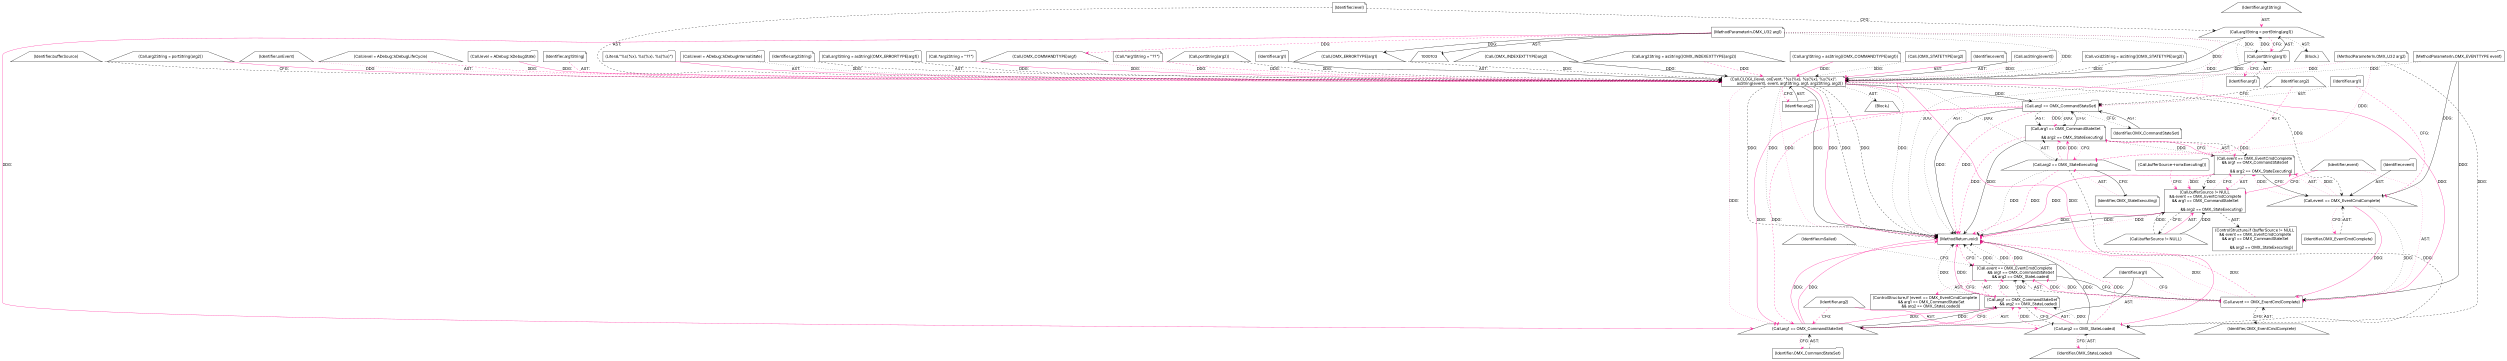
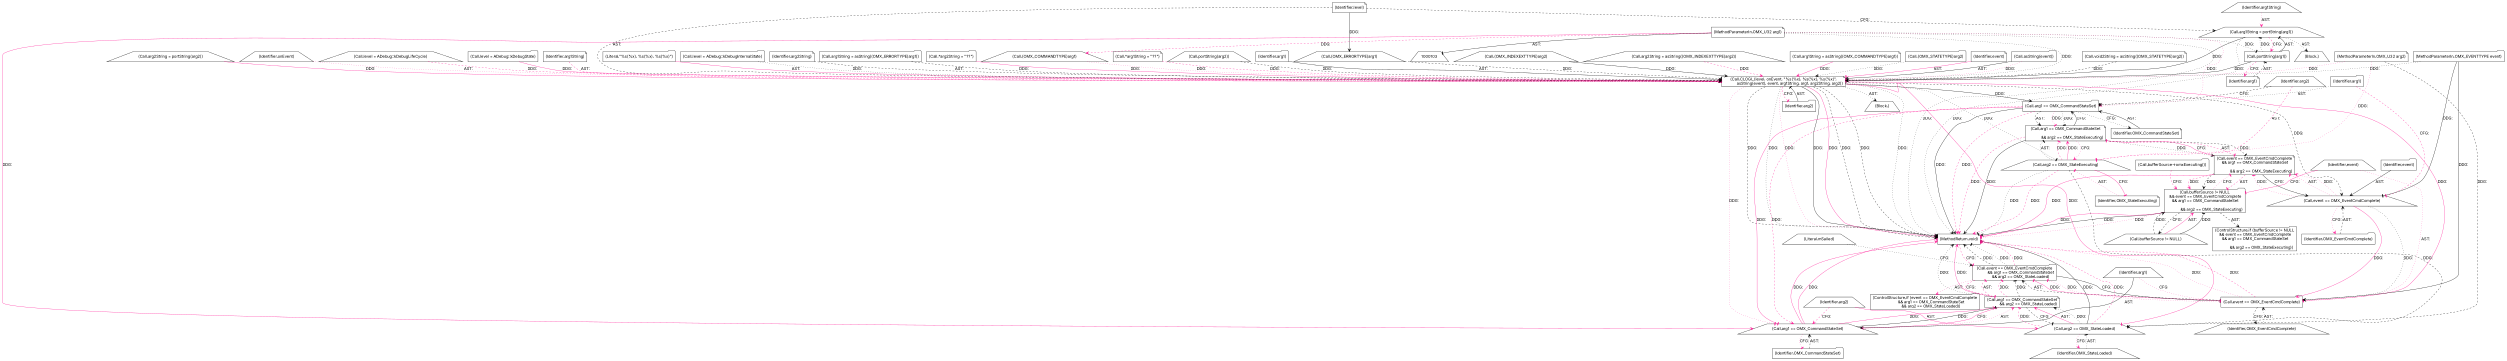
  digraph {
    fontname=Inter
    node [fontname=Inter shape=trapezium]
    edge [arrowhead=vee color=deeppink fontname=Inter style=dashed]
    n1 [label="(Call,arg1String = portString(arg1))"]
    n2 [label="(Call,portString(arg1))" shape=folder]
    n3 [label="(Call,CLOGI_(level, onEvent, \"%s(%x), %s(%x), %s(%x)\",\n            asString(event), event, arg1String, arg1, arg2String, arg2))" shape=note]
    n4 [label="(MethodReturn,void)" shape=note]
    n5 [label="(Block,)"]
    n6 [label="(Identifier,arg1)" shape=note]
    n7 [label="(Call,arg1 == OMX_CommandStateSet)" shape=folder]
    n8 [label="(Call,arg1 == OMX_CommandStateSet)"]
    n9 [label="(Call,event == OMX_EventCmdComplete)"]
    n10 [label="(Call,event == OMX_EventCmdComplete)" shape=folder]
    n11 [label="(Call,arg2 == OMX_StateExecuting)"]
    n12 [label="(Call,arg2 == OMX_StateLoaded)"]
    n13 [label="(Identifier,arg2)" shape=folder]
    n14 [label="(Block,)"]
    n15 [label="(Call,event == OMX_EventCmdComplete\n            && arg1 == OMX_CommandStateSet\n            && arg2 == OMX_StateLoaded)" shape=folder]
    n16 [label="(MethodParameterIn,OMX_U32 arg1)" shape=note]
    n17 [label="(Call,(OMX_ERRORTYPE)arg1)"]
    n18 [label="(Call,(OMX_COMMANDTYPE)arg1)"]
    1000103
    n20 [label="(Call,arg1 == OMX_CommandStateSet\n\n             && arg2 == OMX_StateExecuting)" shape=note]
    n21 [label="(Identifier,OMX_CommandStateSet)" shape=note]
    n22 [label="(Call,arg1 == OMX_CommandStateSet\n            && arg2 == OMX_StateLoaded)" shape=note]
    n23 [label="(Identifier,OMX_CommandStateSet)" shape=folder]
    n24 [label="(Call,event == OMX_EventCmdComplete\n && arg1 == OMX_CommandStateSet\n\n             && arg2 == OMX_StateExecuting)" shape=note]
    n25 [label="(Identifier,OMX_EventCmdComplete)" shape=folder]
    n26 [label="(Identifier,OMX_EventCmdComplete)"]
    n27 [label="(Identifier,OMX_StateExecuting)" shape=note]
    n28 [label="(Identifier,OMX_StateLoaded)"]
    n29 [label="(Call,bufferSource != NULL\n && event == OMX_EventCmdComplete\n && arg1 == OMX_CommandStateSet\n\n             && arg2 == OMX_StateExecuting)" shape=folder]
    n30 [label="(Call,bufferSource != NULL)"]
    n31 [label="(ControlStructure,if (bufferSource != NULL\n && event == OMX_EventCmdComplete\n && arg1 == OMX_CommandStateSet\n\n             && arg2 == OMX_StateExecuting))" shape=folder]
    n32 [label="(ControlStructure,if (event == OMX_EventCmdComplete\n            && arg1 == OMX_CommandStateSet\n            && arg2 == OMX_StateLoaded))" shape=folder]
    n33 [label="(Call,bufferSource->omxExecuting())" shape=folder]
-   n34 [label="(Identifier,mSailed)"]
+   n34 [label="(Literal,mSailed)"]
    n35 [label="(Call,arg1String = asString((OMX_COMMANDTYPE)arg1))" shape=note]
    n36 [label="(Identifier,arg1String)"]
    n37 [label="(Call,(OMX_STATETYPE)arg2)" shape=folder]
    n38 [label="(Identifier,arg2)"]
    n39 [label="(Identifier,event)" shape=note]
    n40 [label="(Call,asString(event))" shape=folder]
    n41 [label="(Call,void2String = asString((OMX_STATETYPE)arg2))" shape=note]
-   n42 [label="(Identifier,bufferSource)"]
    n43 [label="(Identifier,arg1)" shape=folder]
    n44 [label="(Call,arg2String = portString(arg2))"]
    n45 [label="(Identifier,onEvent)"]
    n46 [label="(Call,level = ADebug::kDebugLifeCycle)"]
    n47 [label="(Call,level = ADebug::kDebugState)" shape=folder]
    n48 [label="(Identifier,arg1String)" shape=note]
    n49 [label="(Identifier,arg1)"]
    n50 [label="(Literal,\"%s(%x), %s(%x), %s(%x)\")" shape=folder]
    n51 [label="(Call,level = ADebug::kDebugInternalState)" shape=folder]
    n52 [label="(Identifier,arg2String)" shape=note]
    n53 [label="(Identifier,event)"]
    n54 [label="(MethodParameterIn,OMX_U32 arg2)" shape=note]
    n55 [label="(Call,arg1String = asString((OMX_ERRORTYPE)arg1))" shape=folder]
    n56 [label="(Identifier,arg2)"]
    n57 [label="(Call,*arg2String = \"??\")" shape=folder]
    n58 [label="(Call,*arg1String = \"??\")" shape=note]
    n59 [label="(Call,portString(arg2))"]
    n60 [label="(Identifier,arg1)" shape=folder]
    n61 [label="(Call,(OMX_INDEXEXTTYPE)arg2)"]
    n62 [label="(Identifier,level)" shape=note]
    n63 [label="(MethodParameterIn,OMX_EVENTTYPE event)" shape=folder]
    n64 [label="(Identifier,event)" shape=folder]
    n65 [label="(Call,arg2String = asString((OMX_INDEXEXTTYPE)arg2))"]
    n1 -> n2 [label="CFG: "]
    n1 -> n3 [arrowhead=tee color=black label="DDG: " style=solid]
-   n1 -> n4 [color=black label="AST: " style=dotted]
+   n1 -> n4 [color=black label="DDG: " style=dotted]
    n1 -> n5 [color=black label="AST: " style=dotted]
    n2 -> n1 [arrowhead=tee color=black label="AST: " style=solid]
    n2 -> n1 [arrowhead=tee color=black label="DDG: " style=dotted]
    n2 -> n3 [color=black label="DDG: " style=solid]
    n2 -> n6 [label="CFG: "]
    n3 -> n4 [label="DDG: " style=dotted]
    n3 -> n4 [arrowhead=tee color=black label="DDG: " style=solid]
    n3 -> n4 [label="DDG: " style=solid]
    n3 -> n4 [color=black label="DDG: "]
    n3 -> n4 [color=black label="DDG: "]
    n3 -> n4 [arrowhead=tee color=black label="DDG: "]
    n3 -> n4 [arrowhead=tee color=black label="DDG: " style=dotted]
    n3 -> n4 [arrowhead=tee color=black label="DDG: " style=dotted]
    n3 -> n7 [color=black label="DDG: " style=solid]
    n3 -> n8 [arrowhead=tee label="DDG: " style=dotted]
    n3 -> n9 [color=black label="DDG: "]
    n3 -> n10 [arrowhead=tee label="DDG: " style=solid]
    n3 -> n11 [arrowhead=tee color=black label="DDG: " style=dotted]
    n3 -> n12 [arrowhead=tee label="DDG: " style=solid]
    n3 -> n13 [arrowhead=tee label="CFG: "]
    n3 -> n14 [color=black label="AST: " style=dotted]
    n4 -> n15 [arrowhead=tee label="CFG: "]
    n6 -> n2 [arrowhead=tee color=black label="AST: "]
    n7 -> n4 [color=black label="DDG: " style=solid]
    n7 -> n4 [label="DDG: "]
    n7 -> n8 [label="DDG: "]
    n7 -> n8 [arrowhead=tee label="DDG: " style=solid]
    n7 -> n20 [color=black label="AST: "]
    n7 -> n20 [arrowhead=tee label="DDG: " style=dotted]
    n7 -> n20 [arrowhead=tee color=black label="DDG: " style=dotted]
    n7 -> n21 [color=black label="CFG: " style=dotted]
    n8 -> n4 [arrowhead=tee label="DDG: " style=solid]
    n8 -> n4 [label="DDG: " style=solid]
    n8 -> n22 [label="AST: " style=dotted]
    n8 -> n22 [label="DDG: " style=solid]
    n8 -> n22 [arrowhead=tee color=black label="DDG: " style=solid]
    n8 -> n23 [arrowhead=tee label="CFG: " style=dotted]
    n9 -> n10 [color=black label="DDG: " style=dotted]
    n9 -> n10 [label="DDG: " style=solid]
    n9 -> n24 [arrowhead=tee label="AST: " style=dotted]
    n9 -> n24 [label="DDG: " style=dotted]
    n9 -> n24 [arrowhead=tee label="DDG: " style=dotted]
    n9 -> n25 [label="CFG: " style=dotted]
    n10 -> n4 [arrowhead=tee label="DDG: "]
    n10 -> n4 [label="DDG: " style=dotted]
    n10 -> n15 [color=black label="AST: "]
    n10 -> n15 [arrowhead=tee label="DDG: " style=solid]
    n10 -> n15 [arrowhead=tee label="DDG: " style=dotted]
    n10 -> n26 [color=black label="CFG: "]
    n11 -> n4 [arrowhead=tee color=black label="DDG: " style=dotted]
    n11 -> n4 [label="DDG: "]
    n11 -> n12 [arrowhead=tee color=black label="DDG: "]
    n11 -> n20 [arrowhead=tee color=black label="AST: " style=dotted]
    n11 -> n20 [arrowhead=tee label="DDG: "]
    n11 -> n20 [label="DDG: " style=solid]
-   n11 -> n27 [arrowhead=tee color=black label="CFG: " style=solid]
+   n11 -> n27 [arrowhead=tee label="CFG: " style=solid]
    n12 -> n4 [arrowhead=tee color=black label="DDG: " style=solid]
    n12 -> n4 [arrowhead=tee label="DDG: "]
    n12 -> n22 [label="AST: " style=solid]
    n12 -> n22 [color=black label="DDG: " style=dotted]
    n12 -> n22 [arrowhead=tee label="DDG: "]
    n12 -> n28 [label="CFG: " style=dotted]
    n13 -> n3 [arrowhead=tee color=black label="AST: " style=solid]
    n15 -> n4 [color=black label="DDG: "]
    n15 -> n4 [arrowhead=tee color=black label="DDG: " style=dotted]
    n15 -> n4 [arrowhead=tee label="DDG: "]
    n15 -> n10 [arrowhead=tee color=black label="CFG: " style=solid]
    n15 -> n22 [arrowhead=tee label="CFG: "]
    n15 -> n32 [label="AST: " style=dotted]
    n16 -> n2 [arrowhead=tee color=black label="DDG: " style=dotted]
    n16 -> n3 [color=black label="DDG: " style=dotted]
    n16 -> n4 [color=black label="DDG: " style=dotted]
    n16 -> n7 [label="DDG: " style=dotted]
    n16 -> n8 [label="DDG: " style=solid]
-   n16 -> n17 [color=black label="DDG: " style=solid]
+   n62 -> n17 [color=black label="DDG: " style=solid]
    n16 -> n18 [label="DDG: "]
    n16 -> 1000103 [arrowhead=tee color=black label="AST: " style=solid]
    n17 -> n3 [arrowhead=tee color=black label="DDG: "]
    n18 -> n3 [label="DDG: " style=dotted]
    n20 -> n4 [color=black label="DDG: " style=solid]
    n20 -> n4 [label="DDG: "]
    n20 -> n7 [color=black label="CFG: " style=solid]
    n20 -> n11 [label="CFG: " style=dotted]
    n20 -> n24 [arrowhead=tee label="AST: "]
    n20 -> n24 [arrowhead=tee color=black label="DDG: "]
    n20 -> n24 [color=black label="DDG: " style=dotted]
    n21 -> n7 [color=black label="AST: " style=solid]
    n22 -> n4 [color=black label="DDG: " style=dotted]
    n22 -> n4 [label="DDG: " style=solid]
    n22 -> n8 [label="CFG: " style=solid]
    n22 -> n12 [arrowhead=tee color=black label="CFG: "]
    n22 -> n15 [arrowhead=tee label="AST: "]
    n22 -> n15 [arrowhead=tee label="DDG: "]
    n22 -> n15 [arrowhead=tee color=black label="DDG: "]
    n23 -> n8 [color=black label="AST: "]
    n24 -> n4 [arrowhead=tee label="DDG: " style=solid]
    n24 -> n9 [color=black label="CFG: " style=solid]
    n24 -> n20 [arrowhead=tee label="CFG: " style=solid]
    n24 -> n29 [arrowhead=tee label="AST: "]
    n24 -> n29 [label="DDG: "]
    n24 -> n29 [color=black label="DDG: "]
    n25 -> n9 [color=black label="AST: "]
    n26 -> n10 [color=black label="AST: " style=dotted]
    n27 -> n11 [arrowhead=tee label="AST: " style=dotted]
    n28 -> n12 [arrowhead=tee color=black label="AST: " style=dotted]
    n29 -> n4 [color=black label="DDG: " style=solid]
    n29 -> n4 [arrowhead=tee label="DDG: " style=solid]
    n29 -> n4 [arrowhead=tee label="DDG: " style=dotted]
    n29 -> n24 [arrowhead=tee label="CFG: " style=dotted]
    n29 -> n30 [color=black label="CFG: "]
    n29 -> n31 [color=black label="AST: "]
    n30 -> n29 [label="AST: " style=solid]
    n30 -> n29 [arrowhead=tee color=black label="DDG: " style=solid]
    n30 -> n29 [color=black label="DDG: "]
    n33 -> n29 [label="CFG: "]
    n34 -> n15 [color=black label="CFG: " style=dotted]
    n35 -> n3 [label="DDG: " style=solid]
    n36 -> n1 [label="AST: " style=dotted]
    n37 -> n3 [color=black label="DDG: " style=dotted]
    n38 -> n8 [label="CFG: "]
    n38 -> n12 [label="AST: " style=solid]
    n39 -> n3 [arrowhead=tee label="AST: " style=solid]
    n40 -> n3 [color=black label="AST: " style=solid]
    n40 -> n3 [arrowhead=tee label="DDG: " style=dotted]
    n41 -> n3 [color=black label="DDG: "]
-   n42 -> n3 [color=black label="CFG: "]
    n43 -> n7 [arrowhead=tee color=black label="AST: " style=dotted]
    n43 -> n9 [arrowhead=tee label="CFG: "]
    n44 -> n3 [label="DDG: " style=solid]
    n45 -> n3 [label="AST: " style=dotted]
    n46 -> n3 [arrowhead=tee label="DDG: "]
    n47 -> n3 [label="DDG: " style=solid]
    n48 -> n3 [arrowhead=tee label="AST: "]
    n49 -> n8 [color=black label="AST: " style=solid]
    n49 -> n10 [arrowhead=tee label="CFG: " style=dotted]
    n50 -> n3 [arrowhead=tee label="AST: " style=solid]
    n51 -> n3 [color=black label="DDG: " style=dotted]
    n52 -> n3 [color=black label="AST: "]
    n53 -> n10 [arrowhead=tee label="AST: " style=dotted]
    n53 -> n29 [arrowhead=tee label="CFG: " style=solid]
    n54 -> n3 [arrowhead=tee label="DDG: " style=dotted]
    n54 -> n11 [arrowhead=tee label="DDG: " style=dotted]
    n54 -> n12 [color=black label="DDG: "]
    n55 -> n3 [arrowhead=tee color=black label="DDG: "]
    n56 -> n7 [color=black label="CFG: "]
    n56 -> n11 [arrowhead=tee label="AST: "]
    n57 -> n3 [label="DDG: " style=solid]
    n58 -> n3 [arrowhead=tee label="DDG: "]
    n59 -> n3 [color=black label="DDG: "]
    n60 -> n3 [color=black label="AST: " style=solid]
    n61 -> n3 [color=black label="DDG: " style=solid]
    n62 -> n1 [color=black label="CFG: "]
    n62 -> n3 [color=black label="AST: "]
    n63 -> n3 [color=black label="DDG: " style=dotted]
    n63 -> n9 [arrowhead=tee color=black label="DDG: " style=solid]
    n63 -> n10 [color=black label="DDG: " style=solid]
    n64 -> n9 [color=black label="AST: " style=solid]
    n65 -> n3 [label="DDG: "]
  }
